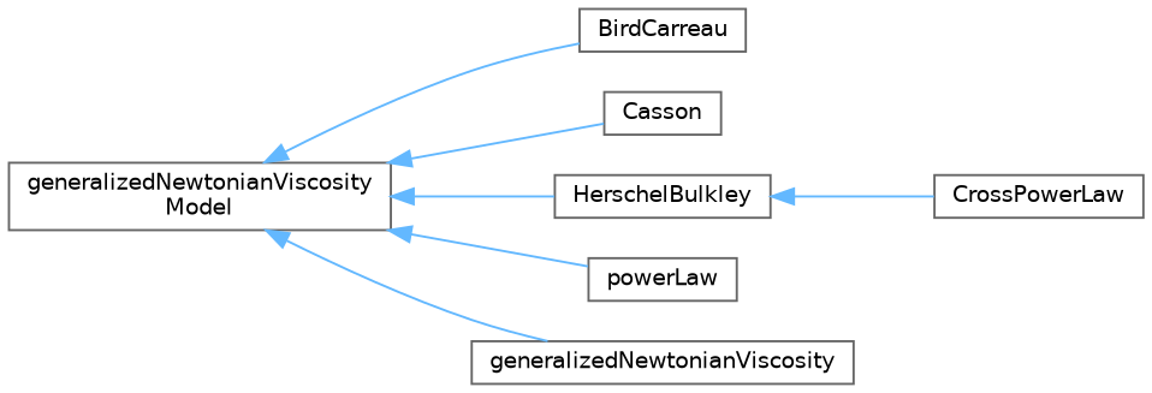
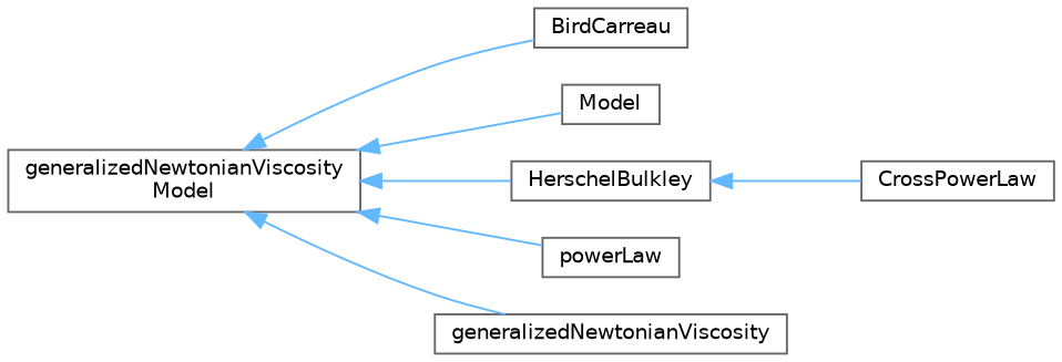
  digraph {
    rankdir=LR
    node [color=grey40 fillcolor=white fontname=Helvetica fontsize=10 shape=box style=filled]
    edge [color=steelblue1 dir=back fontname=Helvetica fontsize=10 labelfontname=Helvetica labelfontsize=10 style=solid]
    n1 [height=0.2 label="generalizedNewtonianViscosity\lModel" width=0.4]
    n2 [height=0.2 label=BirdCarreau width=0.4]
-   n3 [height=0.2 label=Casson width=0.4]
+   n3 [height=0.2 label=Model width=0.4]
    n4 [height=0.2 label=HerschelBulkley width=0.4]
    n5 [height=0.2 label=powerLaw width=0.4]
    n6 [height=0.2 label=generalizedNewtonianViscosity width=0.4]
    n7 [height=0.2 label=CrossPowerLaw width=0.4]
    n1 -> n2
    n1 -> n3
    n1 -> n4
    n1 -> n5
    n1 -> n6
    n4 -> n7
  }
